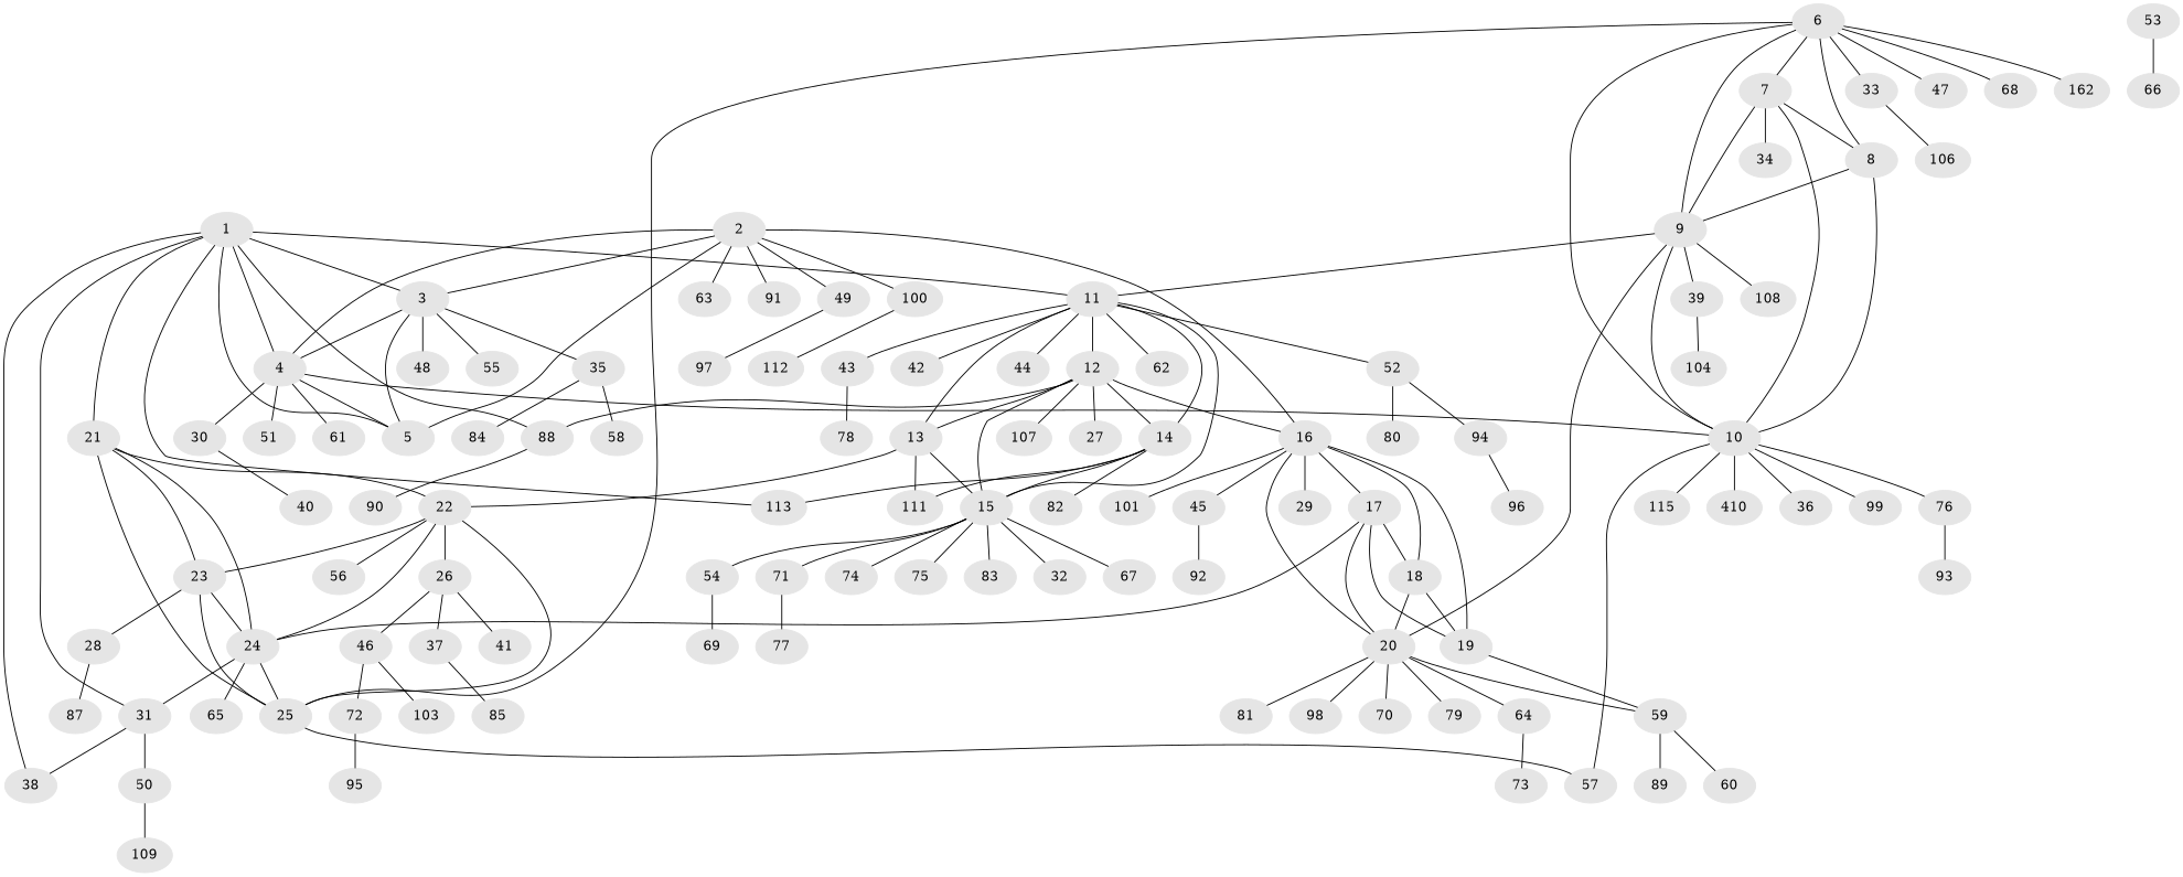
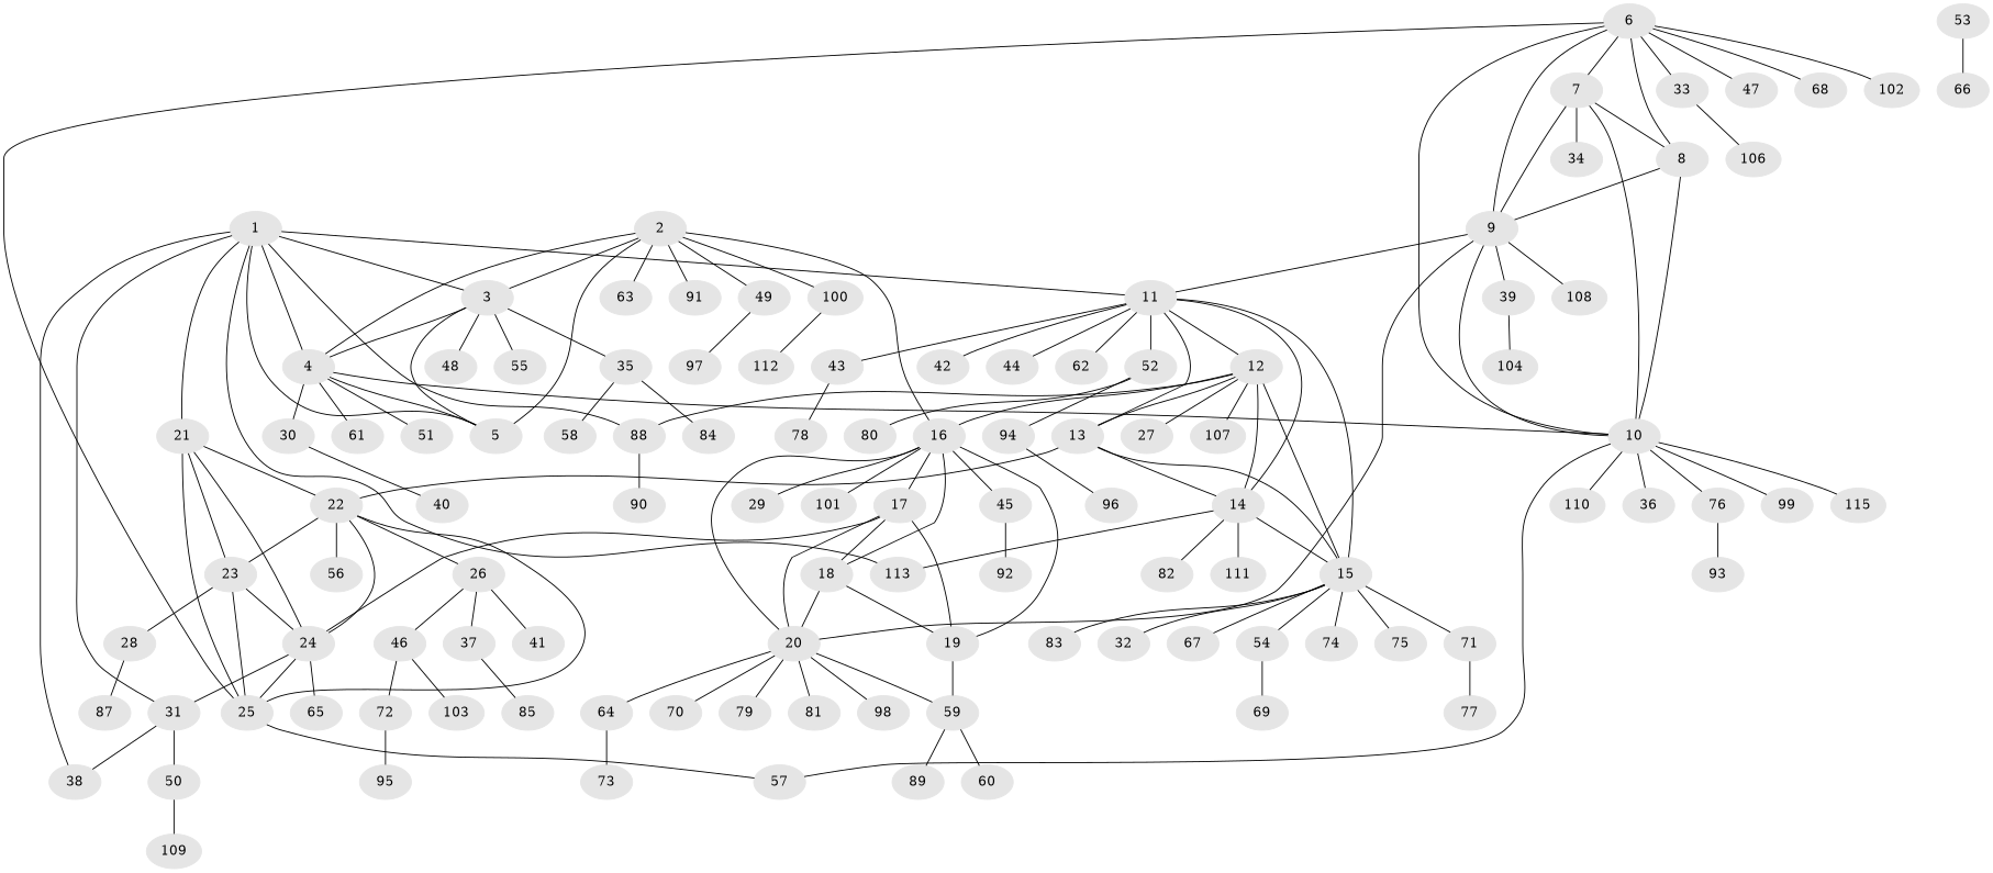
  graph {
    node [color=gray90 style=filled]
    1
    3
    4
    5
    11
    21
    31
    38
    88
    113
    2
    16
    49
    63
    91
    100
    35
    48
    55
    10
    30
    51
    61
    12
    13
    14
    15
    42
    43
    44
    52
    62
    25
    22
    24
    23
    50
    90
    20
    45
    17
    18
    19
    29
    101
    97
    112
    58
    84
    36
    57
    76
    99
    n54 [label=115]
-   110 [label=410]
+   110
    40
    6
    7
    8
    9
    33
    47
    68
-   102 [label=162]
+   102
    34
    39
    108
    106
    59
    64
    70
    79
    81
    98
    104
    92
    53
    66
    93
    27
    107
    82
    111
    32
    54
    67
    71
    74
    75
    83
    78
    80
    94
    26
    56
    69
    77
    65
    60
    89
    73
    28
    37
    41
    46
    87
    85
    72
    103
    109
    95
    96
    1 -- 3
    1 -- 4
    1 -- 5
    1 -- 11
    1 -- 21
    1 -- 31
    1 -- 38
    1 -- 88
    1 -- 113
    3 -- 4
    3 -- 5
    3 -- 35
    3 -- 48
    3 -- 55
    4 -- 5
    4 -- 10
    4 -- 30
    4 -- 51
    4 -- 61
    11 -- 12
    11 -- 13
    11 -- 14
    11 -- 15
    11 -- 42
    11 -- 43
    11 -- 44
    11 -- 52
    11 -- 62
    21 -- 25
    21 -- 22
    21 -- 24
    21 -- 23
    31 -- 38
    31 -- 50
    88 -- 90
    2 -- 3
    2 -- 4
    2 -- 5
    2 -- 16
    2 -- 49
    2 -- 63
    2 -- 91
    2 -- 100
    16 -- 20
    16 -- 45
    16 -- 17
    16 -- 18
    16 -- 19
    16 -- 29
    16 -- 101
    49 -- 97
    100 -- 112
    35 -- 58
    35 -- 84
    10 -- 36
    10 -- 57
    10 -- 76
    10 -- 99
    10 -- n54
    10 -- 110
    30 -- 40
    12 -- 88
    12 -- 16
    12 -- 13
    12 -- 14
    12 -- 15
    12 -- 27
    12 -- 107
-   13 -- 111
+   13 -- 14
    13 -- 15
    13 -- 22
    14 -- 113
    14 -- 15
    14 -- 82
    14 -- 111
    15 -- 32
    15 -- 54
    15 -- 67
    15 -- 71
    15 -- 74
    15 -- 75
    15 -- 83
    43 -- 78
    52 -- 80
    52 -- 94
    25 -- 57
    22 -- 25
    22 -- 24
    22 -- 23
    22 -- 26
    22 -- 56
    24 -- 31
    24 -- 25
    24 -- 65
    23 -- 25
    23 -- 24
    23 -- 28
    50 -- 109
    20 -- 59
    20 -- 64
    20 -- 70
    20 -- 79
    20 -- 81
    20 -- 98
    45 -- 92
    17 -- 24
    17 -- 20
    17 -- 18
    17 -- 19
    18 -- 20
    18 -- 19
    19 -- 59
    76 -- 93
    6 -- 10
    6 -- 25
    6 -- 7
    6 -- 8
    6 -- 9
    6 -- 33
    6 -- 47
    6 -- 68
    6 -- 102
    7 -- 10
    7 -- 8
    7 -- 9
    7 -- 34
    8 -- 10
    8 -- 9
    9 -- 11
    9 -- 10
    9 -- 20
    9 -- 39
    9 -- 108
    33 -- 106
    39 -- 104
    59 -- 60
    59 -- 89
    64 -- 73
    53 -- 66
    54 -- 69
    71 -- 77
    94 -- 96
    26 -- 37
    26 -- 41
    26 -- 46
    28 -- 87
    37 -- 85
    46 -- 72
    46 -- 103
    72 -- 95
  }
